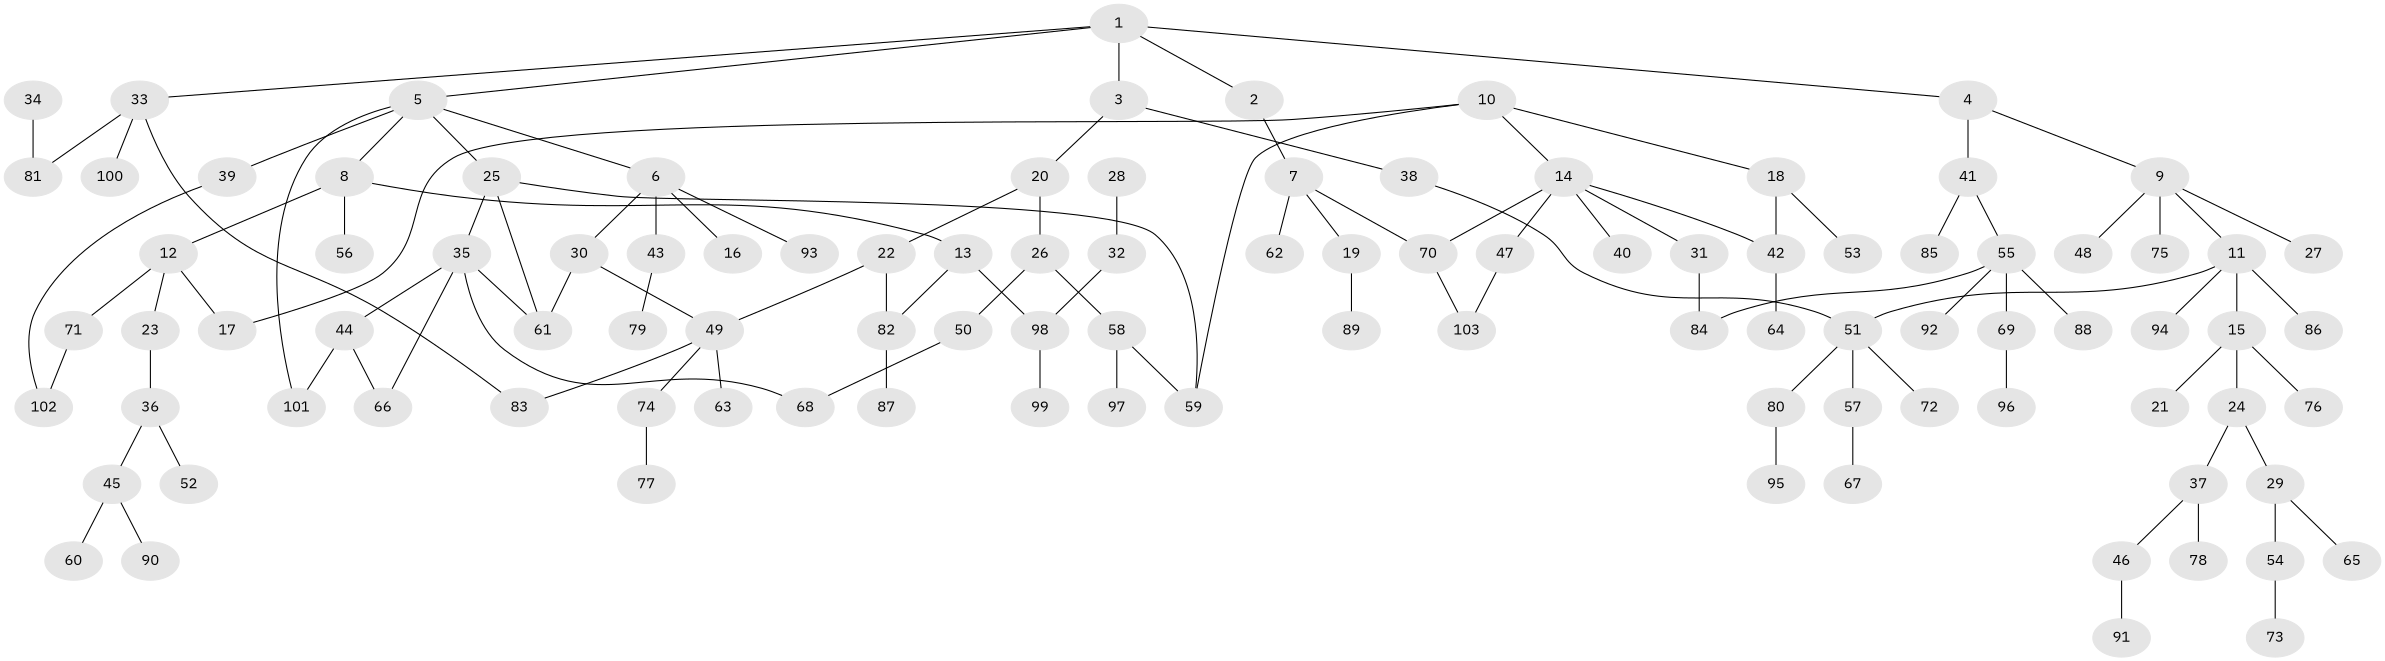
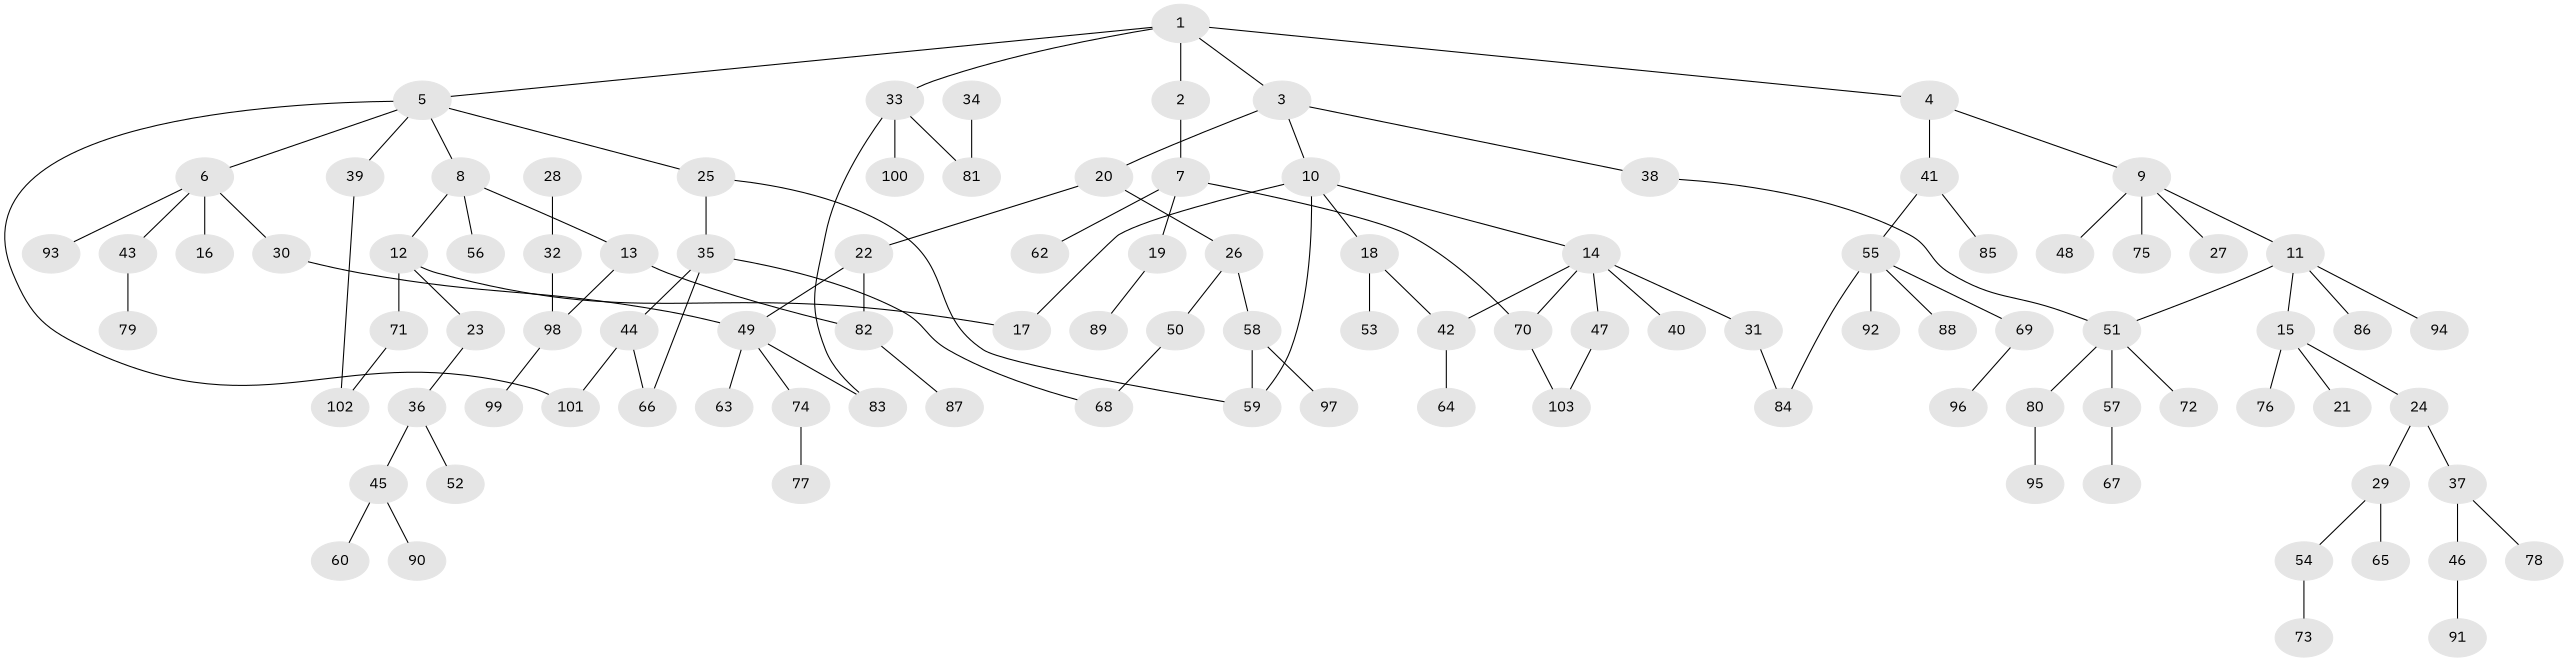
  graph {
    fontname="IBM Plex Sans"
    node [color=gray90 fontname="IBM Plex Sans" style=filled]
    edge [fontname="IBM Plex Sans"]
    1
    2
    3
    4
    5
    33
    7
    10
    20
    38
    9
    41
    6
    8
    25
    39
    101
    81
    83
    100
    19
    62
    70
    14
    17
    18
    59
    22
    26
    51
    11
    27
    48
    75
    55
    85
    16
    30
    43
    93
    12
    13
    56
    35
-   61
    102
    49
    79
    89
    103
    23
    71
    82
    98
    15
    86
    94
    28
    32
    31
    40
    42
    47
    53
    21
    24
    76
    57
    72
    80
    36
    87
    99
    84
    64
    29
    37
    34
    50
    58
    63
    74
    45
    52
    54
    65
    46
    78
    66
    68
    44
    97
    73
    60
    90
    91
    69
    88
    92
    77
    67
    95
    96
    1 -- 2
    1 -- 3
    1 -- 4
    1 -- 5
    1 -- 33
    2 -- 7
+   3 -- 10
    3 -- 20
    3 -- 38
    4 -- 9
    4 -- 41
    5 -- 6
    5 -- 8
    5 -- 25
    5 -- 39
    5 -- 101
    33 -- 81
    33 -- 83
    33 -- 100
    7 -- 19
    7 -- 62
    7 -- 70
    10 -- 14
    10 -- 17
    10 -- 18
    10 -- 59
    20 -- 22
    20 -- 26
    38 -- 51
    9 -- 11
    9 -- 27
    9 -- 48
    9 -- 75
    41 -- 55
    41 -- 85
    6 -- 16
    6 -- 30
    6 -- 43
    6 -- 93
    8 -- 12
    8 -- 13
    8 -- 56
    25 -- 59
    25 -- 35
-   25 -- 61
    39 -- 102
    19 -- 89
    70 -- 103
    14 -- 70
    14 -- 31
    14 -- 40
    14 -- 42
    14 -- 47
    18 -- 42
    18 -- 53
    22 -- 49
    22 -- 82
    26 -- 50
    26 -- 58
    51 -- 57
    51 -- 72
    51 -- 80
    11 -- 51
    11 -- 15
    11 -- 86
    11 -- 94
    55 -- 84
    55 -- 69
    55 -- 88
    55 -- 92
-   30 -- 61
    30 -- 49
    43 -- 79
    12 -- 17
    12 -- 23
    12 -- 71
    13 -- 82
    13 -- 98
-   35 -- 61
    35 -- 66
    35 -- 68
    35 -- 44
    49 -- 83
    49 -- 63
    49 -- 74
    23 -- 36
    71 -- 102
    82 -- 87
    98 -- 99
    15 -- 21
    15 -- 24
    15 -- 76
    28 -- 32
    32 -- 98
    31 -- 84
    42 -- 64
    47 -- 103
    24 -- 29
    24 -- 37
    57 -- 67
    80 -- 95
    36 -- 45
    36 -- 52
    29 -- 54
    29 -- 65
    37 -- 46
    37 -- 78
    34 -- 81
    50 -- 68
    58 -- 59
    58 -- 97
    74 -- 77
    45 -- 60
    45 -- 90
    54 -- 73
    46 -- 91
    44 -- 101
    44 -- 66
    69 -- 96
  }
